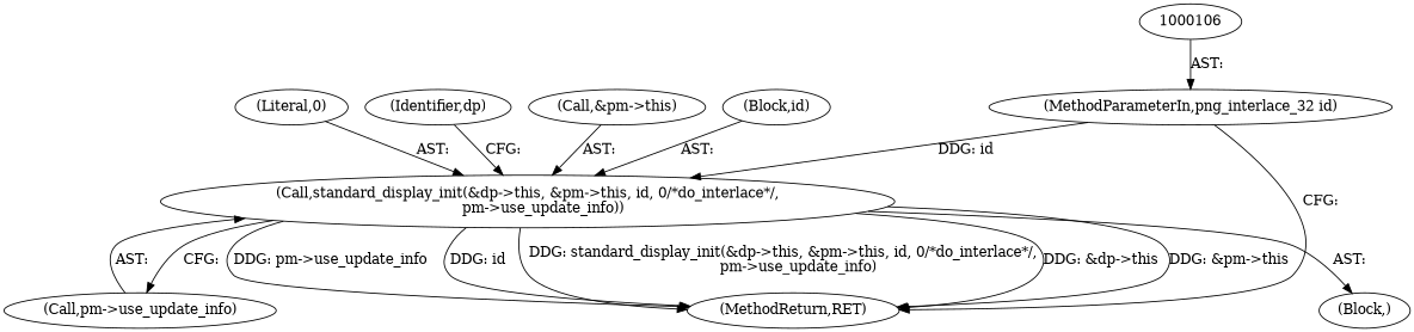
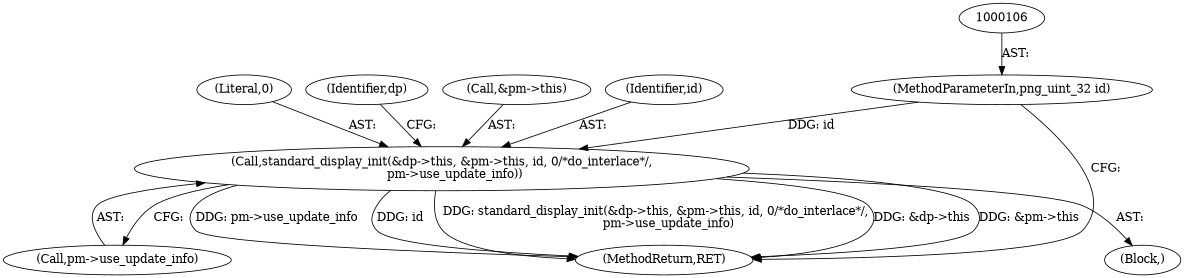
  digraph {
    n1 [label="(Call,standard_display_init(&dp->this, &pm->this, id, 0/*do_interlace*/,\n       pm->use_update_info))"]
    n2 [label="(Call,pm->use_update_info)"]
    n3 [label="(Block,)"]
    n4 [label="(MethodReturn,RET)"]
-   n5 [label="(MethodParameterIn,png_interlace_32 id)"]
+   n5 [label="(MethodParameterIn,png_uint_32 id)"]
    1000106
-   n7 [label="(Block,id)"]
+   n7 [label="(Identifier,id)"]
    n8 [label="(Call,&pm->this)"]
    n9 [label="(Literal,0)"]
    n10 [label="(Identifier,dp)"]
    n1 -> n2 [label="CFG: "]
    n1 -> n3 [label="AST: "]
    n1 -> n4 [label="DDG: pm->use_update_info"]
    n1 -> n4 [label="DDG: id"]
    n1 -> n4 [label="DDG: standard_display_init(&dp->this, &pm->this, id, 0/*do_interlace*/,\n       pm->use_update_info)"]
    n1 -> n4 [label="DDG: &dp->this"]
    n1 -> n4 [label="DDG: &pm->this"]
    n2 -> n1 [label="AST: "]
    n5 -> n1 [label="DDG: id"]
    n5 -> n4 [label="CFG: "]
    1000106 -> n5 [label="AST: "]
    n7 -> n1 [label="AST: "]
    n8 -> n1 [label="AST: "]
    n9 -> n1 [label="AST: "]
    n10 -> n1 [label="CFG: "]
  }
